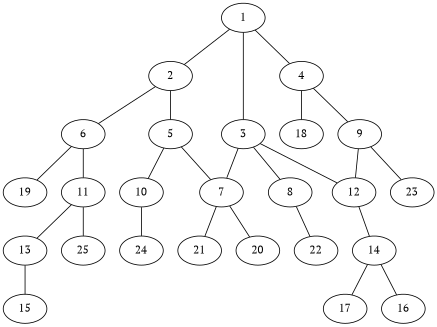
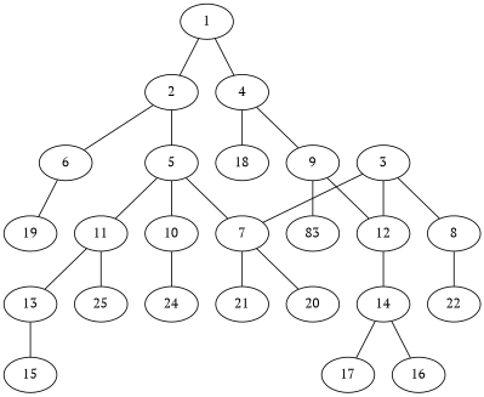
  graph {
    fontname="PT Serif"
    node [chem=C fontname="PT Serif"]
    edge [fontname="PT Serif" valence=1]
    1
    2
    3
    4
    5
    6
    7
    8
    12
    9
    18 [chem=H]
    10
    11
    19 [chem=H]
    20 [chem=H]
    21 [chem=H]
    22 [chem=H]
-   23 [chem=H]
+   23 [chem=H label=83]
    24 [chem=H]
    13
    25 [chem=H]
    14 [chem=N]
    15 [chem=O]
    16 [chem=O]
    17 [chem=O]
    1 -- 2
-   1 -- 3 [valence=2]
    1 -- 4
    2 -- 5
    2 -- 6 [valence=2]
    3 -- 7
    3 -- 8
    3 -- 12 [valence=2]
    4 -- 9 [valence=2]
    4 -- 18
    5 -- 7
    5 -- 10 [valence=2]
-   6 -- 11
+   5 -- 11
    6 -- 19
    7 -- 20
    7 -- 21
    8 -- 22
    12 -- 14
    9 -- 12
    9 -- 23
    10 -- 24
    11 -- 13 [valence=2]
    11 -- 25
    13 -- 15
    14 -- 16 [valence=2]
    14 -- 17
  }
